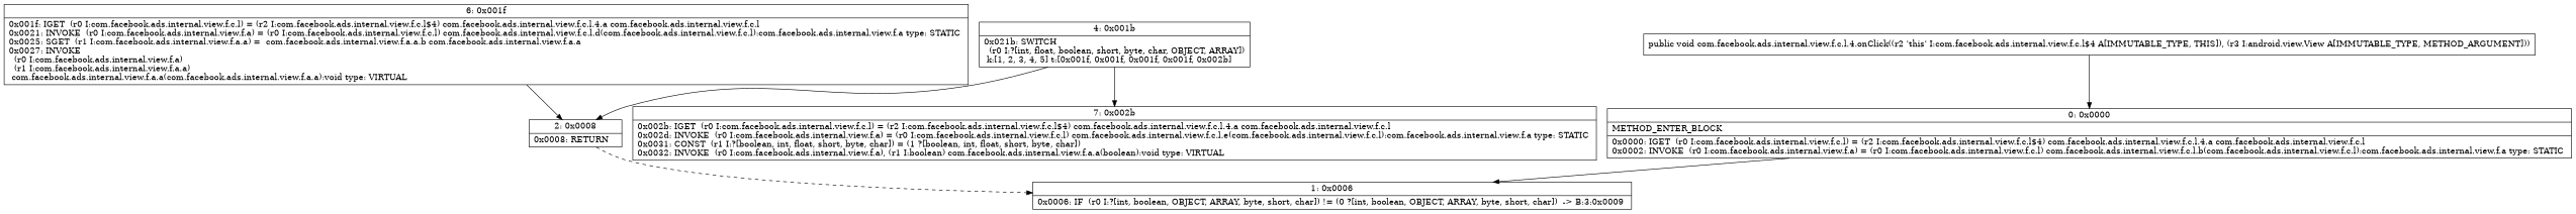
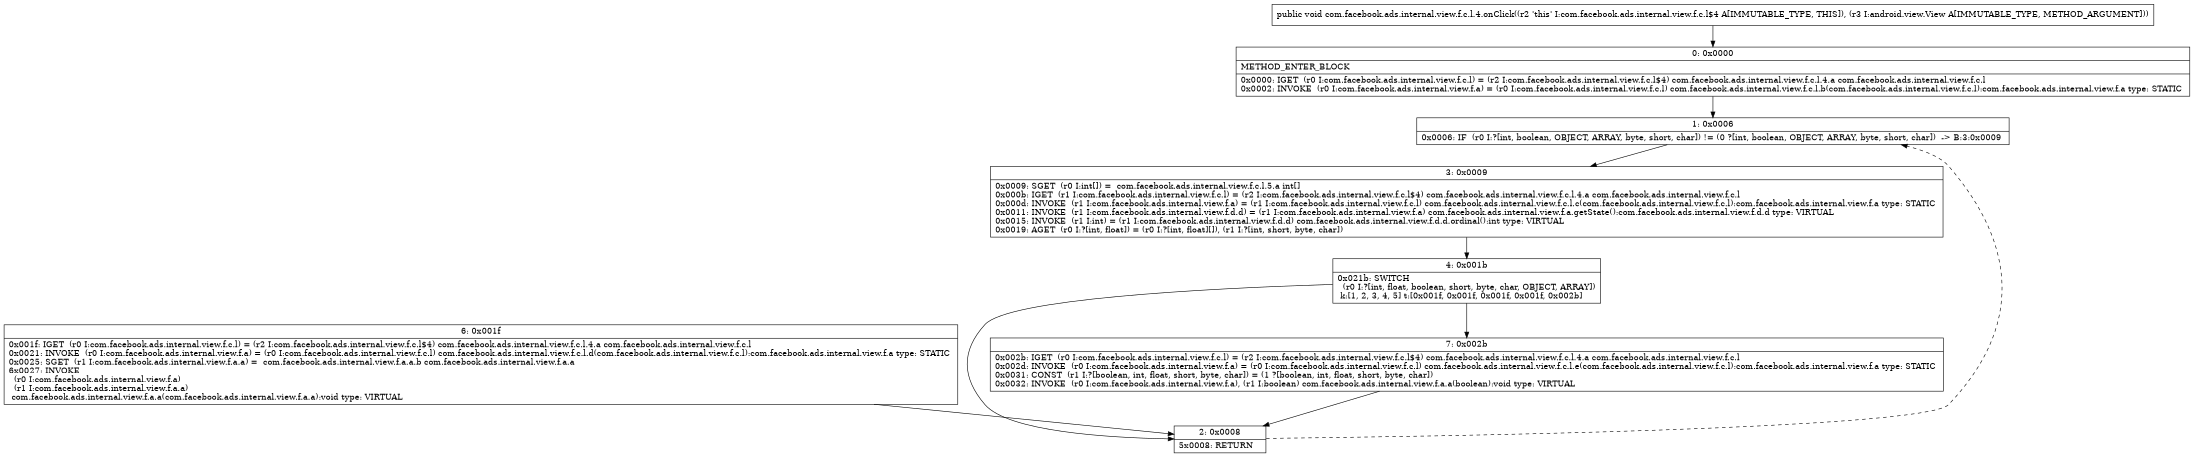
  digraph {
    node [shape=record]
    n1 [label="{0\:\ 0x0000|METHOD_ENTER_BLOCK\l|0x0000: IGET  (r0 I:com.facebook.ads.internal.view.f.c.l) = (r2 I:com.facebook.ads.internal.view.f.c.l$4) com.facebook.ads.internal.view.f.c.l.4.a com.facebook.ads.internal.view.f.c.l \l0x0002: INVOKE  (r0 I:com.facebook.ads.internal.view.f.a) = (r0 I:com.facebook.ads.internal.view.f.c.l) com.facebook.ads.internal.view.f.c.l.b(com.facebook.ads.internal.view.f.c.l):com.facebook.ads.internal.view.f.a type: STATIC \l}"]
    n2 [label="{1\:\ 0x0006|0x0006: IF  (r0 I:?[int, boolean, OBJECT, ARRAY, byte, short, char]) != (0 ?[int, boolean, OBJECT, ARRAY, byte, short, char])  \-\> B:3:0x0009 \l}"]
-   n4 [label="{2\:\ 0x0008|0x0008: RETURN   \l}"]
+   n3 [label="{3\:\ 0x0009|0x0009: SGET  (r0 I:int[]) =  com.facebook.ads.internal.view.f.c.l.5.a int[] \l0x000b: IGET  (r1 I:com.facebook.ads.internal.view.f.c.l) = (r2 I:com.facebook.ads.internal.view.f.c.l$4) com.facebook.ads.internal.view.f.c.l.4.a com.facebook.ads.internal.view.f.c.l \l0x000d: INVOKE  (r1 I:com.facebook.ads.internal.view.f.a) = (r1 I:com.facebook.ads.internal.view.f.c.l) com.facebook.ads.internal.view.f.c.l.c(com.facebook.ads.internal.view.f.c.l):com.facebook.ads.internal.view.f.a type: STATIC \l0x0011: INVOKE  (r1 I:com.facebook.ads.internal.view.f.d.d) = (r1 I:com.facebook.ads.internal.view.f.a) com.facebook.ads.internal.view.f.a.getState():com.facebook.ads.internal.view.f.d.d type: VIRTUAL \l0x0015: INVOKE  (r1 I:int) = (r1 I:com.facebook.ads.internal.view.f.d.d) com.facebook.ads.internal.view.f.d.d.ordinal():int type: VIRTUAL \l0x0019: AGET  (r0 I:?[int, float]) = (r0 I:?[int, float][]), (r1 I:?[int, short, byte, char]) \l}"]
+   n4 [label="{2\:\ 0x0008|5x0008: RETURN   \l}"]
    n5 [label="{4\:\ 0x001b|0x021b: SWITCH  \l  (r0 I:?[int, float, boolean, short, byte, char, OBJECT, ARRAY])\l k:[1, 2, 3, 4, 5] t:[0x001f, 0x001f, 0x001f, 0x001f, 0x002b] \l}"]
    n6 [label="{7\:\ 0x002b|0x002b: IGET  (r0 I:com.facebook.ads.internal.view.f.c.l) = (r2 I:com.facebook.ads.internal.view.f.c.l$4) com.facebook.ads.internal.view.f.c.l.4.a com.facebook.ads.internal.view.f.c.l \l0x002d: INVOKE  (r0 I:com.facebook.ads.internal.view.f.a) = (r0 I:com.facebook.ads.internal.view.f.c.l) com.facebook.ads.internal.view.f.c.l.e(com.facebook.ads.internal.view.f.c.l):com.facebook.ads.internal.view.f.a type: STATIC \l0x0031: CONST  (r1 I:?[boolean, int, float, short, byte, char]) = (1 ?[boolean, int, float, short, byte, char]) \l0x0032: INVOKE  (r0 I:com.facebook.ads.internal.view.f.a), (r1 I:boolean) com.facebook.ads.internal.view.f.a.a(boolean):void type: VIRTUAL \l}"]
-   n7 [label="{6\:\ 0x001f|0x001f: IGET  (r0 I:com.facebook.ads.internal.view.f.c.l) = (r2 I:com.facebook.ads.internal.view.f.c.l$4) com.facebook.ads.internal.view.f.c.l.4.a com.facebook.ads.internal.view.f.c.l \l0x0021: INVOKE  (r0 I:com.facebook.ads.internal.view.f.a) = (r0 I:com.facebook.ads.internal.view.f.c.l) com.facebook.ads.internal.view.f.c.l.d(com.facebook.ads.internal.view.f.c.l):com.facebook.ads.internal.view.f.a type: STATIC \l0x0025: SGET  (r1 I:com.facebook.ads.internal.view.f.a.a) =  com.facebook.ads.internal.view.f.a.a.b com.facebook.ads.internal.view.f.a.a \l0x0027: INVOKE  \l  (r0 I:com.facebook.ads.internal.view.f.a)\l  (r1 I:com.facebook.ads.internal.view.f.a.a)\l com.facebook.ads.internal.view.f.a.a(com.facebook.ads.internal.view.f.a.a):void type: VIRTUAL \l}"]
+   n7 [label="{6\:\ 0x001f|0x001f: IGET  (r0 I:com.facebook.ads.internal.view.f.c.l) = (r2 I:com.facebook.ads.internal.view.f.c.l$4) com.facebook.ads.internal.view.f.c.l.4.a com.facebook.ads.internal.view.f.c.l \l0x0021: INVOKE  (r0 I:com.facebook.ads.internal.view.f.a) = (r0 I:com.facebook.ads.internal.view.f.c.l) com.facebook.ads.internal.view.f.c.l.d(com.facebook.ads.internal.view.f.c.l):com.facebook.ads.internal.view.f.a type: STATIC \l0x0025: SGET  (r1 I:com.facebook.ads.internal.view.f.a.a) =  com.facebook.ads.internal.view.f.a.a.b com.facebook.ads.internal.view.f.a.a \l6x0027: INVOKE  \l  (r0 I:com.facebook.ads.internal.view.f.a)\l  (r1 I:com.facebook.ads.internal.view.f.a.a)\l com.facebook.ads.internal.view.f.a.a(com.facebook.ads.internal.view.f.a.a):void type: VIRTUAL \l}"]
    n8 [label="{public void com.facebook.ads.internal.view.f.c.l.4.onClick((r2 'this' I:com.facebook.ads.internal.view.f.c.l$4 A[IMMUTABLE_TYPE, THIS]), (r3 I:android.view.View A[IMMUTABLE_TYPE, METHOD_ARGUMENT])) }"]
    n1 -> n2
+   n2 -> n3
+   n3 -> n5
    n4 -> n2 [style=dashed]
    n5 -> n4
    n5 -> n6
+   n6 -> n4
    n7 -> n4
    n8 -> n1
  }
